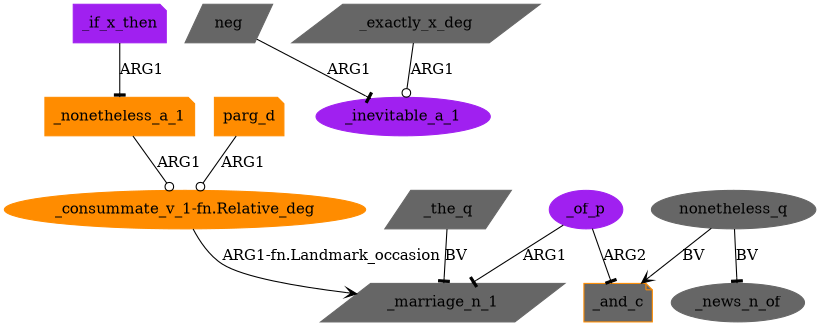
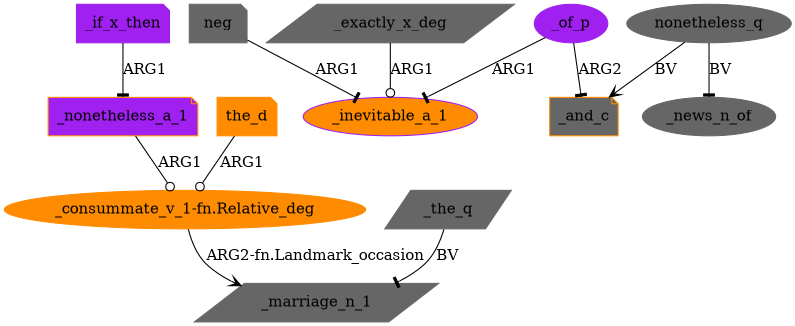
  digraph {
    node [color=gray40 shape=note style=filled]
    edge [arrowhead=tee]
    _if_x_then [color=purple]
-   _nonetheless_a_1 [color=darkorange]
-   neg [shape=parallelogram]
-   _inevitable_a_1 [color=purple shape=ellipse]
+   _nonetheless_a_1 [color=darkorange fillcolor=purple]
+   neg
+   _inevitable_a_1 [color=purple shape=ellipse fillcolor=darkorange]
    n5 [color=darkorange label="_consummate_v_1-fn.Relative_deg" shape=ellipse]
    _marriage_n_1 [shape=parallelogram]
-   parg_d [color=darkorange]
+   parg_d [color=darkorange label=the_d]
    _exactly_x_deg [shape=parallelogram]
    n9 [label=nonetheless_q shape=ellipse]
    _news_n_of [shape=ellipse]
    _and_c [color=darkorange fillcolor=gray40]
    _of_p [color=purple shape=ellipse]
    _the_q [shape=parallelogram]
    _if_x_then -> _nonetheless_a_1 [label=ARG1]
    _nonetheless_a_1 -> n5 [arrowhead=odot label=ARG1]
    neg -> _inevitable_a_1 [label=ARG1]
-   n5 -> _marriage_n_1 [arrowhead=vee label="ARG1-fn.Landmark_occasion"]
+   n5 -> _marriage_n_1 [arrowhead=vee label="ARG2-fn.Landmark_occasion"]
    parg_d -> n5 [arrowhead=odot label=ARG1]
    _exactly_x_deg -> _inevitable_a_1 [arrowhead=odot label=ARG1]
    n9 -> _news_n_of [label=BV]
    n9 -> _and_c [arrowhead=vee label=BV]
-   _of_p -> _marriage_n_1 [label=ARG1]
+   _of_p -> _inevitable_a_1 [label=ARG1]
    _of_p -> _and_c [label=ARG2]
    _the_q -> _marriage_n_1 [label=BV]
  }
